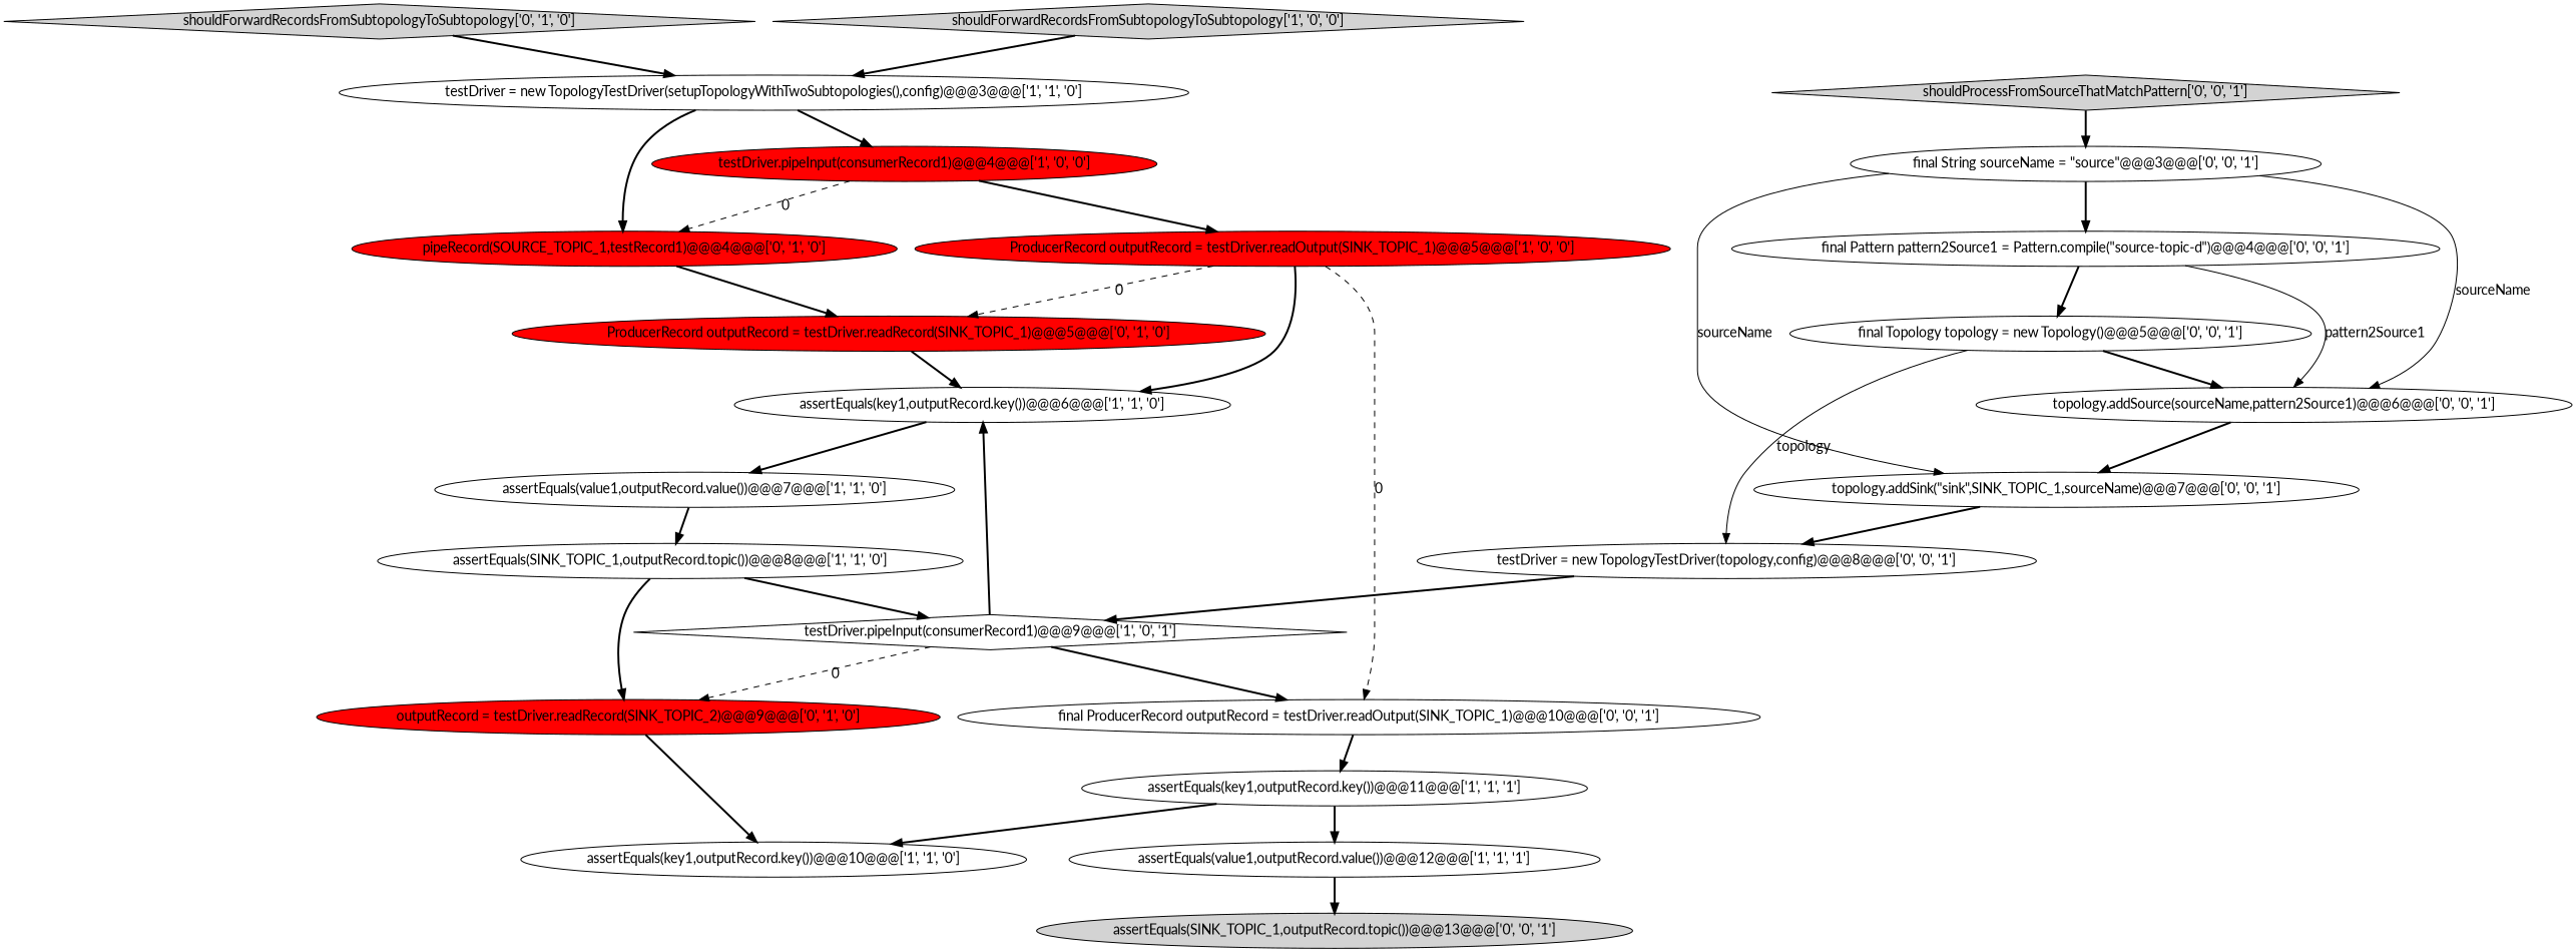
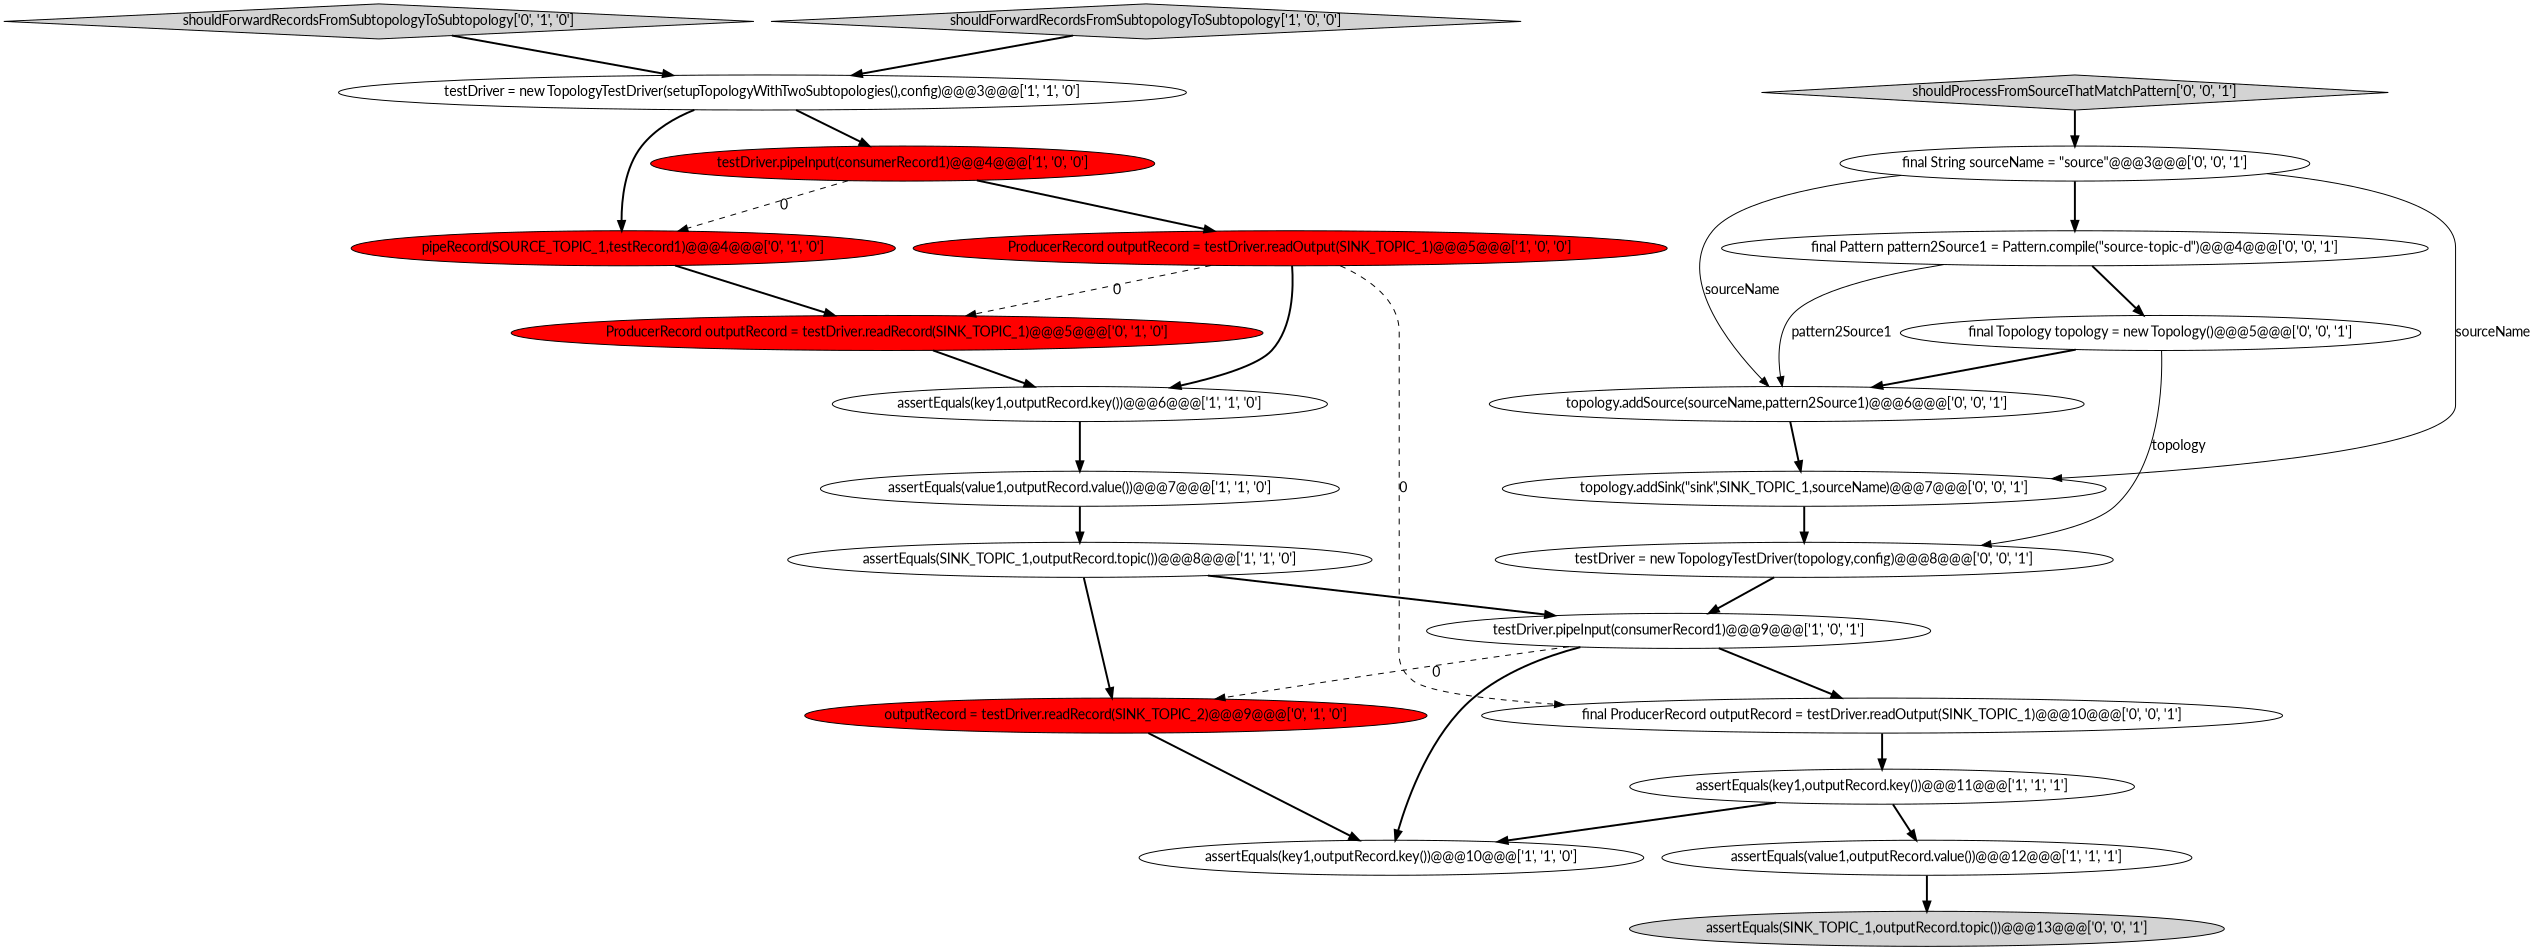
  digraph {
    fontname=Lato
    node [fillcolor=white fontname=Lato shape=ellipse style=filled]
    edge [fontname=Lato style=bold]
    n1 [fillcolor=red label="outputRecord = testDriver.readRecord(SINK_TOPIC_2)@@@9@@@['0', '1', '0']"]
    n2 [label="assertEquals(key1,outputRecord.key())@@@10@@@['1', '1', '0']"]
    n3 [label="assertEquals(key1,outputRecord.key())@@@11@@@['1', '1', '1']"]
    n4 [label="assertEquals(value1,outputRecord.value())@@@12@@@['1', '1', '1']"]
    n5 [fillcolor=lightgray label="assertEquals(SINK_TOPIC_1,outputRecord.topic())@@@13@@@['0', '0', '1']"]
    n6 [label="testDriver = new TopologyTestDriver(setupTopologyWithTwoSubtopologies(),config)@@@3@@@['1', '1', '0']"]
    n7 [fillcolor=red label="testDriver.pipeInput(consumerRecord1)@@@4@@@['1', '0', '0']"]
    n8 [fillcolor=red label="pipeRecord(SOURCE_TOPIC_1,testRecord1)@@@4@@@['0', '1', '0']"]
    n9 [fillcolor=red label="ProducerRecord outputRecord = testDriver.readOutput(SINK_TOPIC_1)@@@5@@@['1', '0', '0']"]
    n10 [fillcolor=red label="ProducerRecord outputRecord = testDriver.readRecord(SINK_TOPIC_1)@@@5@@@['0', '1', '0']"]
    n11 [label="topology.addSource(sourceName,pattern2Source1)@@@6@@@['0', '0', '1']"]
    n12 [label="topology.addSink(\"sink\",SINK_TOPIC_1,sourceName)@@@7@@@['0', '0', '1']"]
    n13 [label="testDriver = new TopologyTestDriver(topology,config)@@@8@@@['0', '0', '1']"]
    n14 [label="assertEquals(key1,outputRecord.key())@@@6@@@['1', '1', '0']"]
    n15 [label="assertEquals(value1,outputRecord.value())@@@7@@@['1', '1', '0']"]
    n16 [label="assertEquals(SINK_TOPIC_1,outputRecord.topic())@@@8@@@['1', '1', '0']"]
    n17 [label="final ProducerRecord outputRecord = testDriver.readOutput(SINK_TOPIC_1)@@@10@@@['0', '0', '1']"]
-   n18 [label="testDriver.pipeInput(consumerRecord1)@@@9@@@['1', '0', '1']" shape=diamond]
+   n18 [label="testDriver.pipeInput(consumerRecord1)@@@9@@@['1', '0', '1']"]
    n19 [label="final Topology topology = new Topology()@@@5@@@['0', '0', '1']"]
    n20 [fillcolor=lightgray label="shouldForwardRecordsFromSubtopologyToSubtopology['0', '1', '0']" shape=diamond]
    n21 [fillcolor=lightgray label="shouldProcessFromSourceThatMatchPattern['0', '0', '1']" shape=diamond]
    n22 [label="final String sourceName = \"source\"@@@3@@@['0', '0', '1']"]
    n23 [label="final Pattern pattern2Source1 = Pattern.compile(\"source-topic-\d\")@@@4@@@['0', '0', '1']"]
    n24 [fillcolor=lightgray label="shouldForwardRecordsFromSubtopologyToSubtopology['1', '0', '0']" shape=diamond]
    n1 -> n2
    n3 -> n2
    n3 -> n4
    n4 -> n5
    n6 -> n7
    n6 -> n8
    n7 -> n8 [label=0 style=dashed]
    n7 -> n9
    n8 -> n10
    n9 -> n10 [label=0 style=dashed]
    n9 -> n14
    n9 -> n17 [label=0 style=dashed]
    n10 -> n14
    n11 -> n12
    n12 -> n13
    n13 -> n18
    n14 -> n15
    n15 -> n16
    n16 -> n1
    n16 -> n18
    n17 -> n3
    n18 -> n1 [label=0 style=dashed]
-   n18 -> n14
+   n18 -> n2
    n18 -> n17
    n19 -> n11
    n19 -> n13 [label=topology style=solid]
    n20 -> n6
    n21 -> n22
    n22 -> n11 [label=sourceName style=solid]
    n22 -> n12 [label=sourceName style=solid]
    n22 -> n23
    n23 -> n11 [label=pattern2Source1 style=solid]
    n23 -> n19
    n24 -> n6
  }
